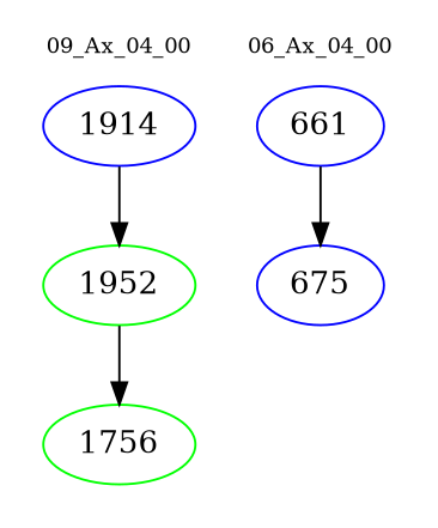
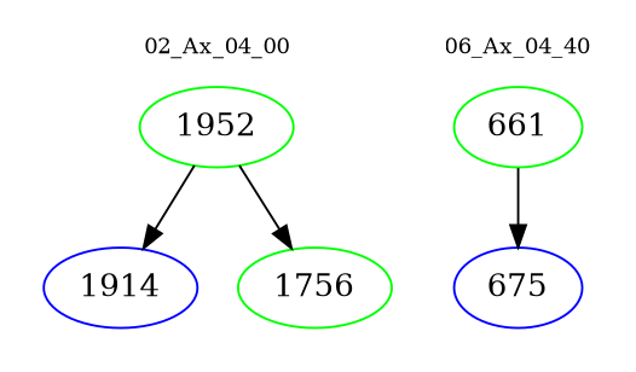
  digraph {
    node [color=green]
    edge [color=black]
    n1 [label=1952]
    n2 [color=blue label=1914]
    n3 [label=1756]
-   n4 [color=blue label=661]
+   n4 [label=661]
    n5 [color=blue label=675]
    subgraph cluster_1 {
      color=white
      fontsize=10
-     label="09_Ax_04_00"
+     label="02_Ax_04_00"
      n1
      n2
      n3
    }
    subgraph cluster_2 {
      color=white
      fontsize=10
-     label="06_Ax_04_00"
+     label="06_Ax_04_40"
      n4
      n5
    }
-   n2 -> n1
+   n1 -> n2
    n1 -> n3
    n4 -> n5
  }
